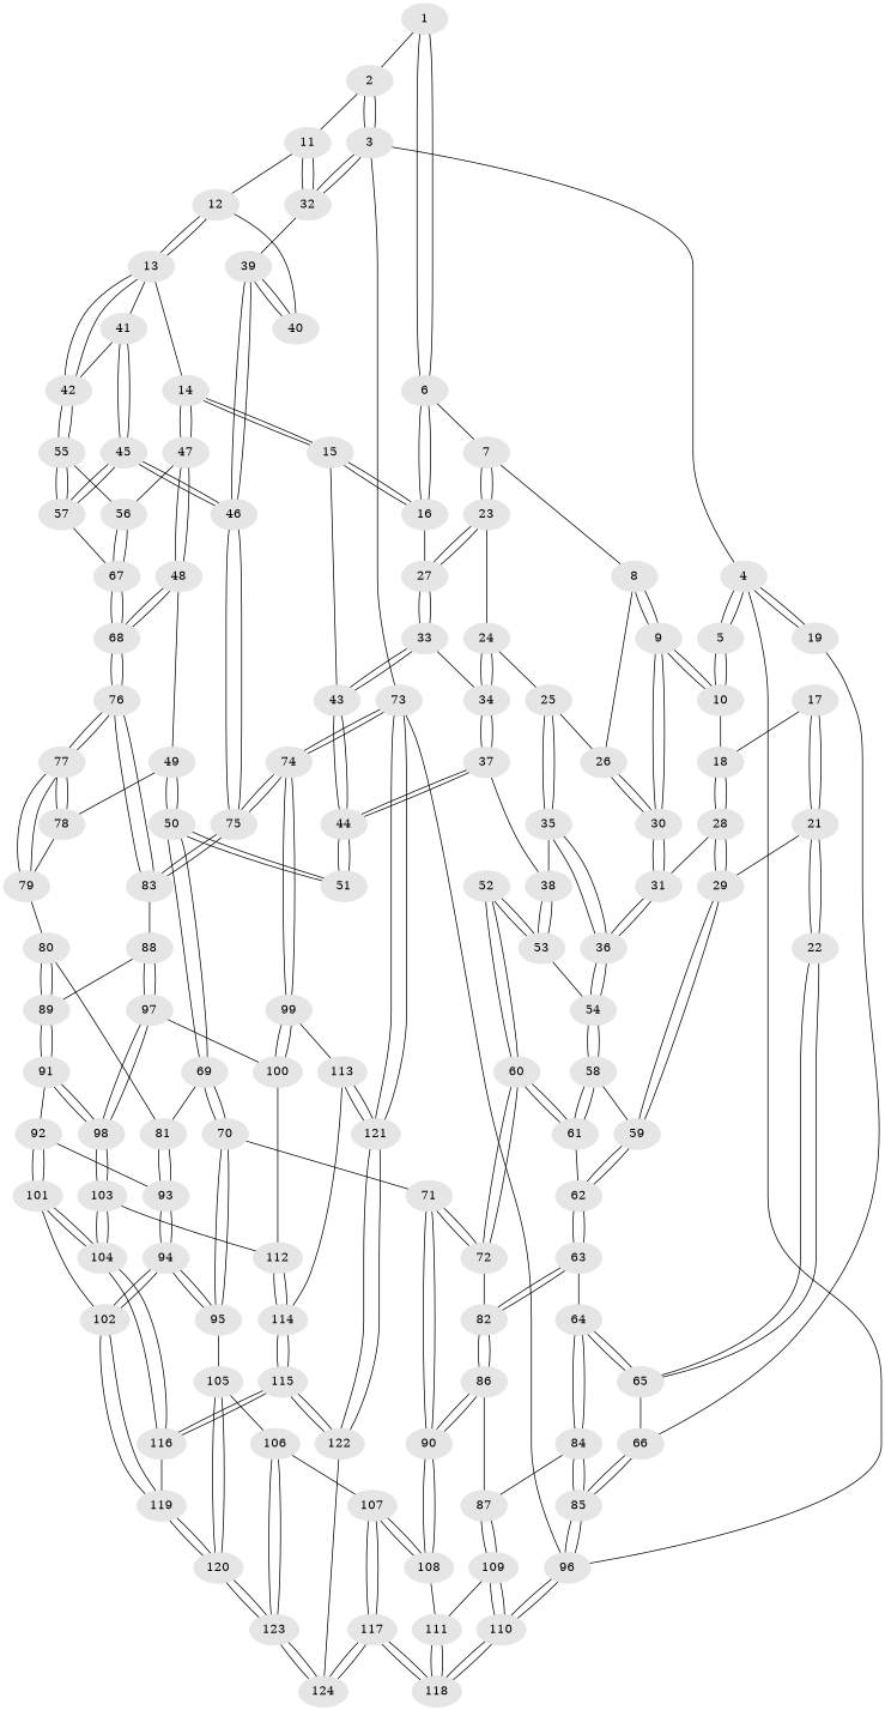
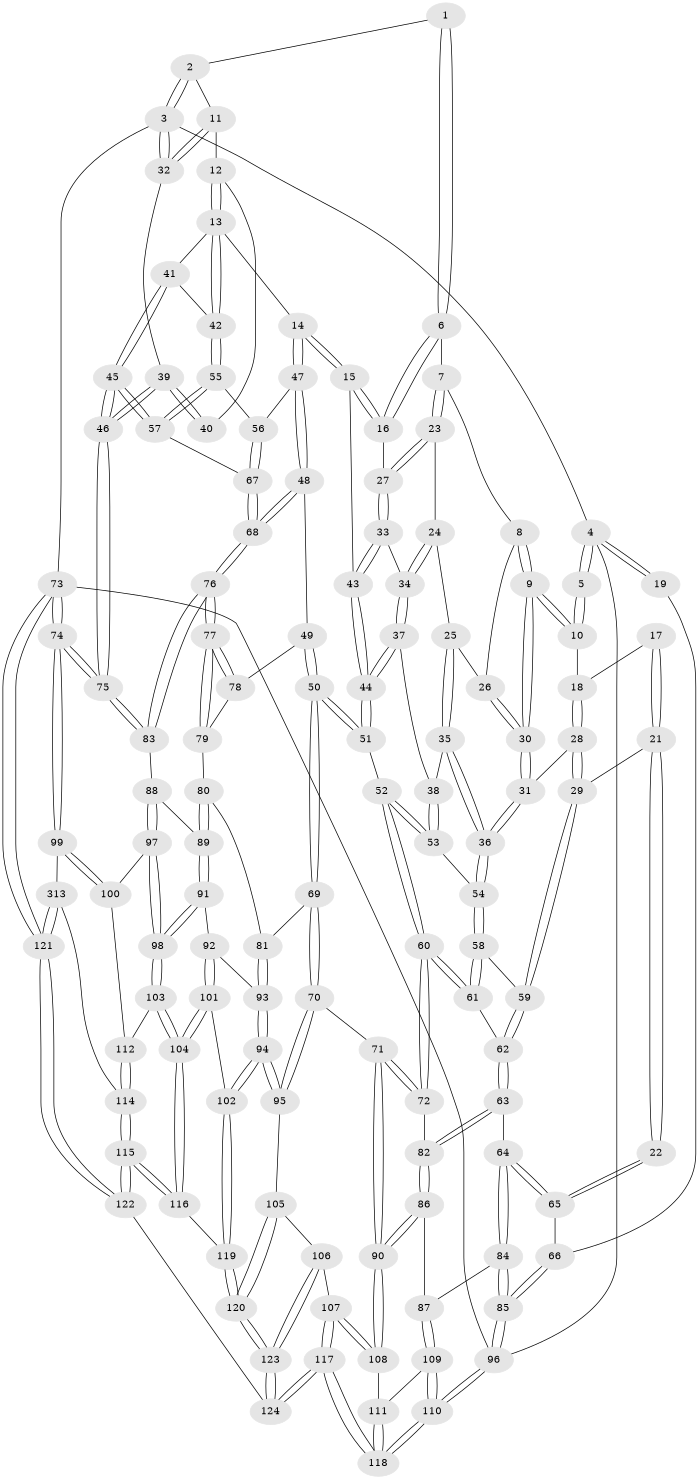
  graph {
    node [color=gray90 style=filled]
    1
    2
    6
    3
    11
    7
    16
    4
    32
    73
    12
    5
    19
    96
    39
    74
    121
    10
    66
    110
    18
    8
    23
    27
    9
    26
    24
    30
    31
    28
    13
    40
    14
    42
    41
    15
    47
    55
    43
    48
    56
    44
    33
    17
    21
    22
    29
    85
    65
    59
    25
    34
    35
    37
    36
    38
    62
    54
    46
    53
    58
    51
    75
    45
    57
    52
    67
    83
    49
    68
    50
    78
    76
    69
    79
    70
    81
    60
    61
    72
    63
    82
    64
    84
    86
    87
    77
    71
    95
    93
    90
    105
    108
    99
    122
    100
-   113
+   113 [label=313]
    88
    80
    89
    91
    94
    97
    109
    111
    98
    92
    101
    103
    102
    104
    119
    106
    120
    118
    112
    114
    116
    107
    123
    117
    124
    115
    1 -- 2
    1 -- 6
    1 -- 6
    2 -- 3
    2 -- 3
    2 -- 11
    6 -- 7
    6 -- 16
    6 -- 16
    3 -- 4
    3 -- 32
    3 -- 32
    3 -- 73
    11 -- 32
    11 -- 32
    11 -- 12
    7 -- 8
    7 -- 23
    7 -- 23
    16 -- 27
    4 -- 5
    4 -- 5
    4 -- 19
    4 -- 19
    4 -- 96
    32 -- 39
    73 -- 96
    73 -- 74
    73 -- 74
    73 -- 121
    73 -- 121
    12 -- 13
    12 -- 13
    12 -- 40
    5 -- 10
    5 -- 10
    19 -- 66
    96 -- 110
    96 -- 110
    39 -- 40
    39 -- 40
    39 -- 46
    39 -- 46
    74 -- 75
    74 -- 75
    74 -- 99
    74 -- 99
    121 -- 122
    121 -- 122
    10 -- 18
    66 -- 85
    66 -- 85
    110 -- 118
    110 -- 118
    18 -- 28
    18 -- 28
    8 -- 9
    8 -- 9
    8 -- 26
    23 -- 27
    23 -- 27
    23 -- 24
    27 -- 33
    27 -- 33
    9 -- 10
    9 -- 10
    9 -- 30
    9 -- 30
    26 -- 30
    26 -- 30
    24 -- 25
    24 -- 34
    24 -- 34
    30 -- 31
    30 -- 31
    31 -- 36
    31 -- 36
    28 -- 31
    28 -- 29
    28 -- 29
    13 -- 14
    13 -- 42
    13 -- 42
    13 -- 41
    14 -- 15
    14 -- 15
    14 -- 47
    14 -- 47
    42 -- 55
    42 -- 55
    41 -- 42
    41 -- 45
    41 -- 45
    15 -- 16
    15 -- 16
    15 -- 43
    47 -- 48
    47 -- 48
    47 -- 56
    55 -- 56
    55 -- 57
    55 -- 57
    43 -- 44
    43 -- 44
    48 -- 49
    48 -- 68
    48 -- 68
    56 -- 67
    56 -- 67
    44 -- 51
    44 -- 51
    33 -- 43
    33 -- 43
    33 -- 34
    17 -- 18
    17 -- 21
    17 -- 21
    21 -- 22
    21 -- 22
    21 -- 29
    22 -- 65
    22 -- 65
    29 -- 59
    29 -- 59
    85 -- 96
    85 -- 96
    65 -- 66
    59 -- 62
    59 -- 62
    25 -- 26
    25 -- 35
    25 -- 35
    34 -- 37
    34 -- 37
    35 -- 36
    35 -- 36
    35 -- 38
    37 -- 44
    37 -- 44
    37 -- 38
    36 -- 54
    36 -- 54
    38 -- 53
    38 -- 53
    62 -- 63
    62 -- 63
    54 -- 58
    54 -- 58
    46 -- 75
    46 -- 75
    53 -- 54
    58 -- 59
    58 -- 61
    58 -- 61
+   51 -- 52
    75 -- 83
    75 -- 83
    45 -- 46
    45 -- 46
    45 -- 57
    45 -- 57
    57 -- 67
    52 -- 53
    52 -- 53
    52 -- 60
    52 -- 60
    67 -- 68
    67 -- 68
    83 -- 88
    49 -- 50
    49 -- 50
    49 -- 78
    68 -- 76
    68 -- 76
    50 -- 51
    50 -- 51
    50 -- 69
    50 -- 69
    78 -- 79
    76 -- 83
    76 -- 83
    76 -- 77
    76 -- 77
    69 -- 70
    69 -- 70
    69 -- 81
    79 -- 80
    70 -- 71
    70 -- 95
    70 -- 95
    81 -- 93
    81 -- 93
    60 -- 61
    60 -- 61
    60 -- 72
    60 -- 72
    61 -- 62
    72 -- 82
    63 -- 82
    63 -- 82
    63 -- 64
    82 -- 86
    82 -- 86
    64 -- 65
    64 -- 65
    64 -- 84
    64 -- 84
    84 -- 85
    84 -- 85
    84 -- 87
    86 -- 87
    86 -- 90
    86 -- 90
    87 -- 109
    87 -- 109
    77 -- 78
    77 -- 78
    77 -- 79
    77 -- 79
    71 -- 72
    71 -- 72
    71 -- 90
    71 -- 90
    95 -- 105
    93 -- 94
    93 -- 94
    90 -- 108
    90 -- 108
    105 -- 106
    105 -- 120
    105 -- 120
    108 -- 111
    99 -- 100
    99 -- 100
    99 -- 113
    122 -- 124
    100 -- 112
    113 -- 121
    113 -- 121
    113 -- 114
    88 -- 89
    88 -- 97
    88 -- 97
    80 -- 81
    80 -- 89
    80 -- 89
    89 -- 91
    89 -- 91
    91 -- 98
    91 -- 98
    91 -- 92
    94 -- 95
    94 -- 95
    94 -- 102
    94 -- 102
    97 -- 100
    97 -- 98
    97 -- 98
    109 -- 110
    109 -- 110
    109 -- 111
    111 -- 118
    111 -- 118
    98 -- 103
    98 -- 103
    92 -- 93
    92 -- 101
    92 -- 101
    101 -- 102
    101 -- 104
    101 -- 104
    103 -- 104
    103 -- 104
    103 -- 112
    102 -- 119
    102 -- 119
    104 -- 116
    104 -- 116
    119 -- 120
    119 -- 120
    106 -- 107
    106 -- 123
    106 -- 123
    120 -- 123
    120 -- 123
    112 -- 114
    112 -- 114
    114 -- 115
    114 -- 115
    116 -- 119
    107 -- 108
    107 -- 108
    107 -- 117
    107 -- 117
    123 -- 124
    123 -- 124
    117 -- 118
    117 -- 118
    117 -- 124
    117 -- 124
    115 -- 122
    115 -- 122
    115 -- 116
    115 -- 116
  }
